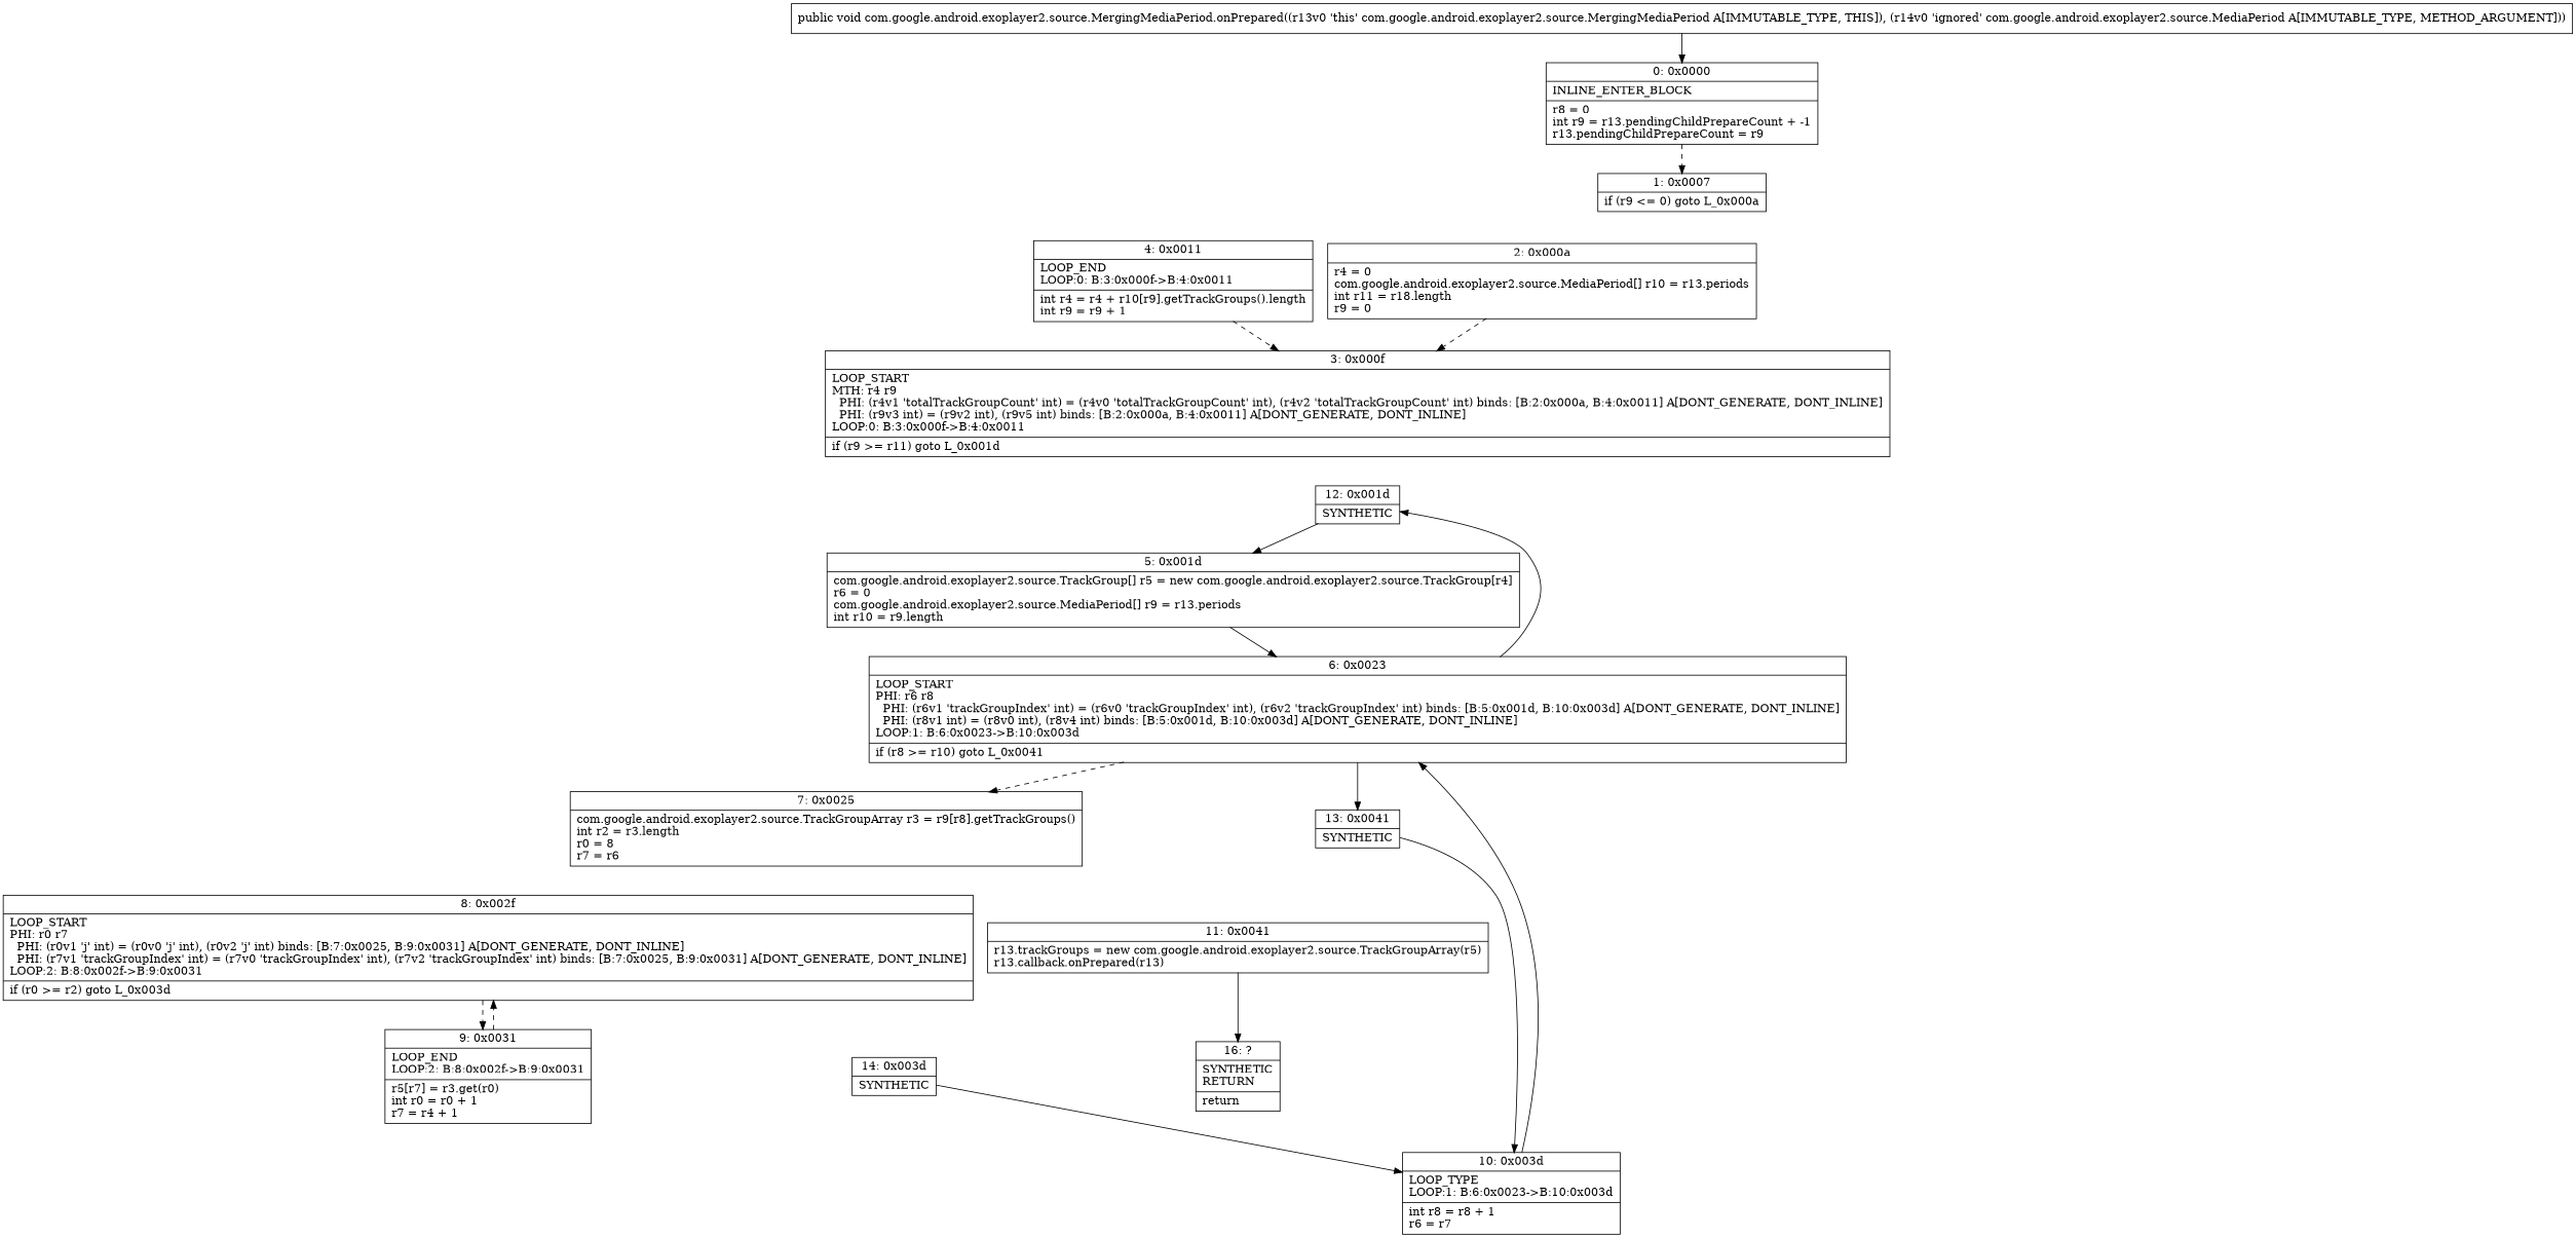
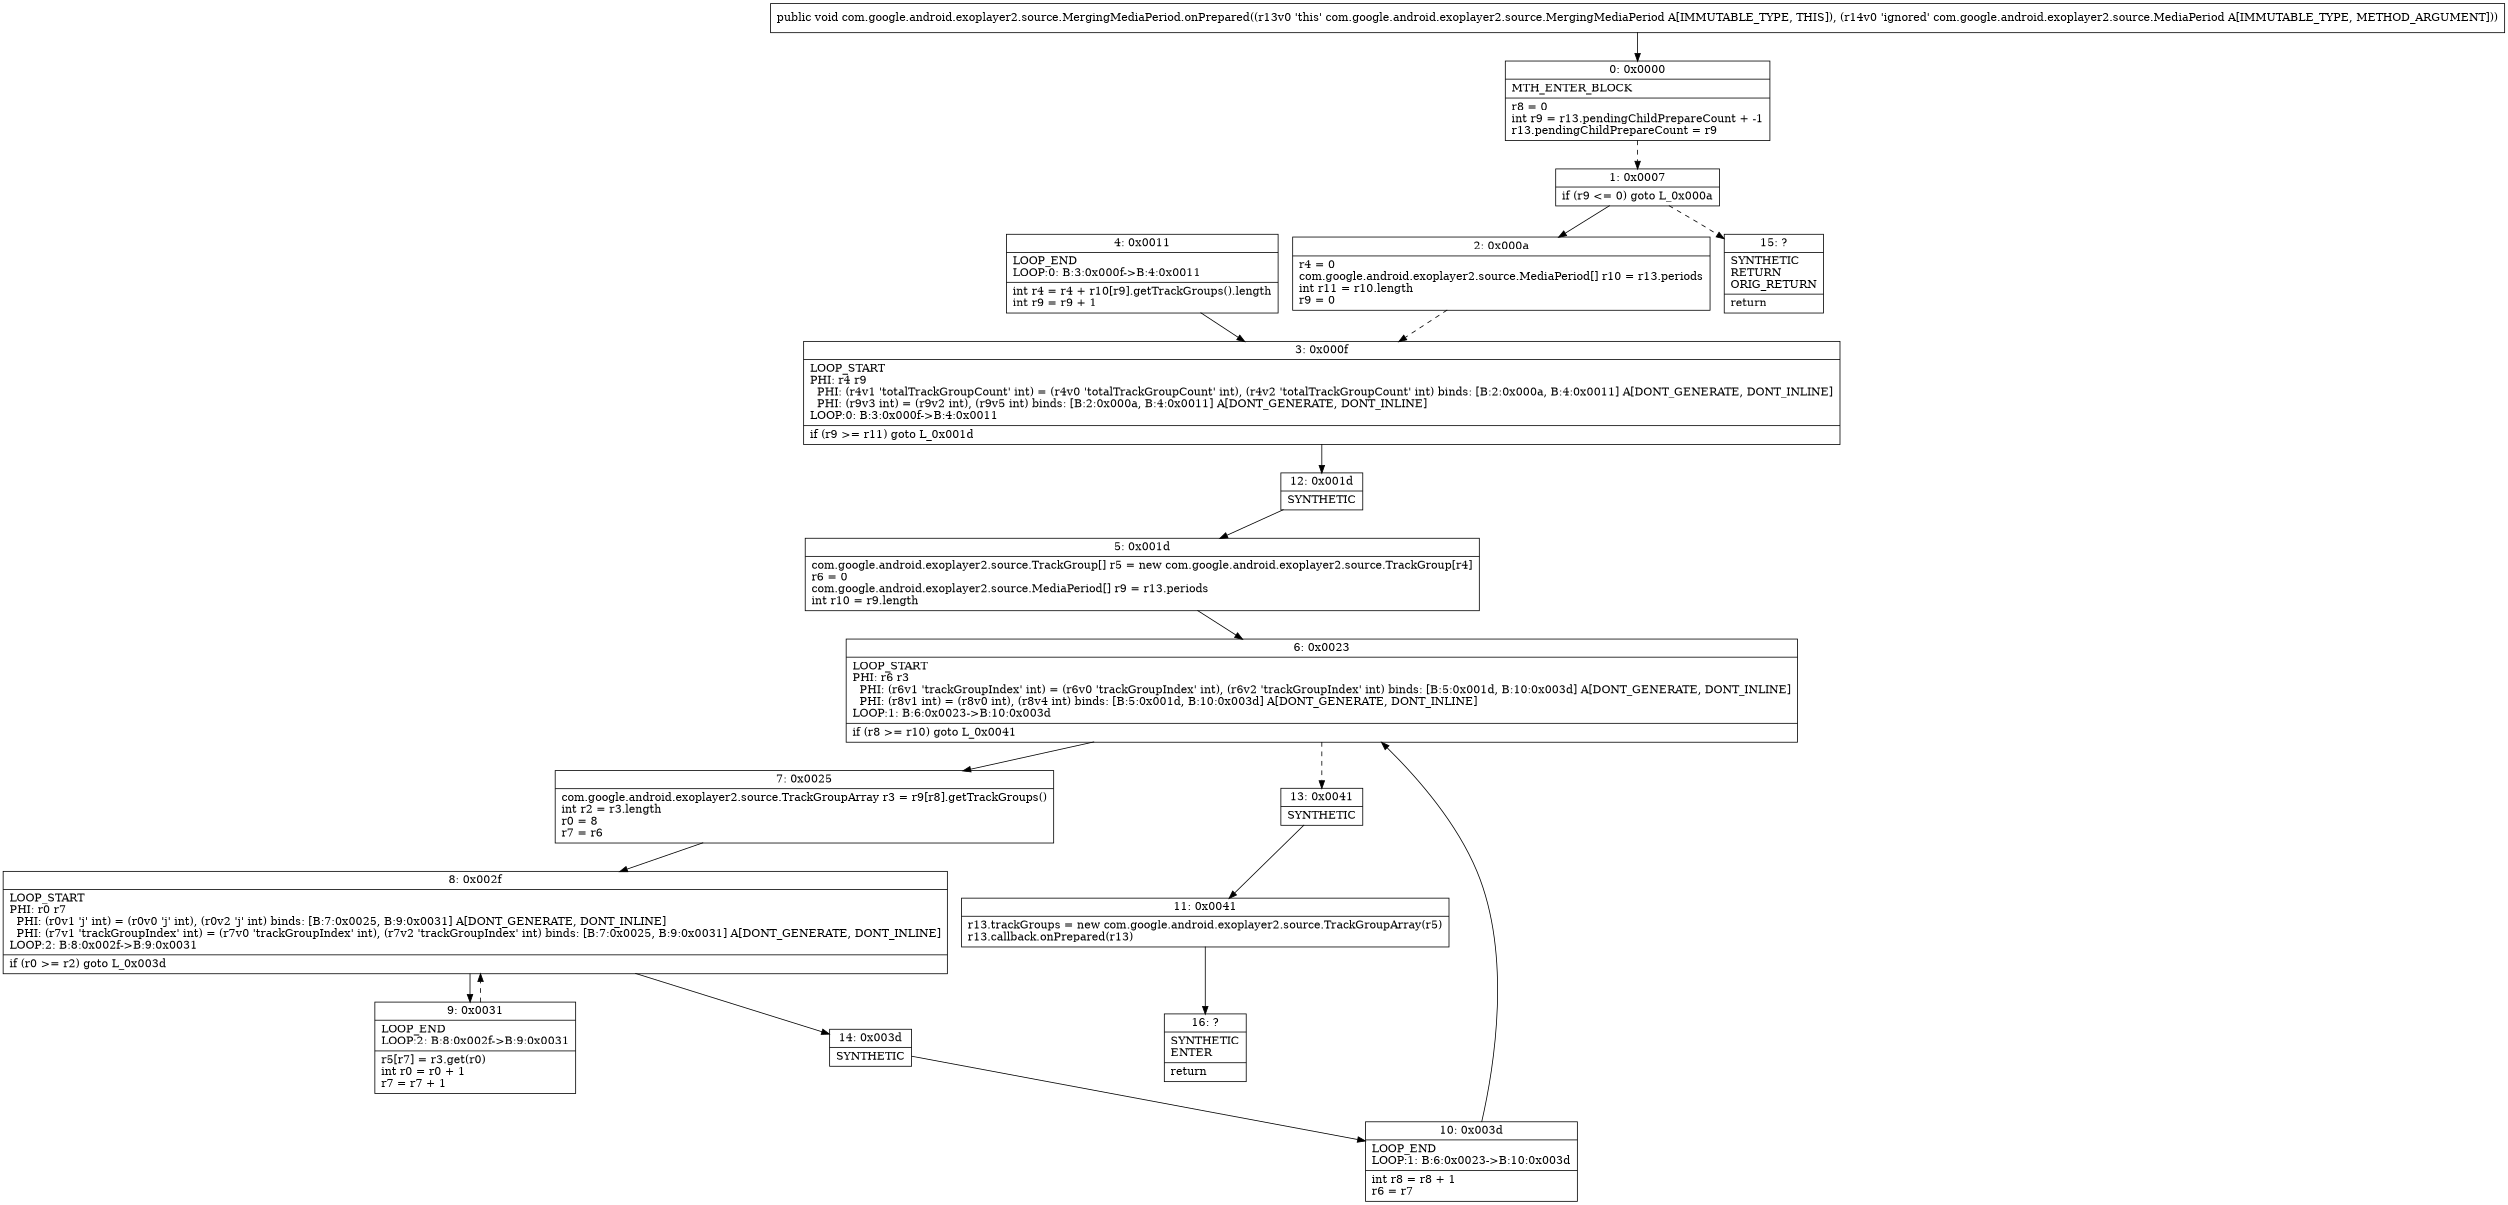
  digraph {
    node [shape=record]
-   n1 [label="{0\:\ 0x0000|INLINE_ENTER_BLOCK\l|r8 = 0\lint r9 = r13.pendingChildPrepareCount + \-1\lr13.pendingChildPrepareCount = r9\l}"]
+   n1 [label="{0\:\ 0x0000|MTH_ENTER_BLOCK\l|r8 = 0\lint r9 = r13.pendingChildPrepareCount + \-1\lr13.pendingChildPrepareCount = r9\l}"]
    n2 [label="{1\:\ 0x0007|if (r9 \<= 0) goto L_0x000a\l}"]
-   n3 [label="{2\:\ 0x000a|r4 = 0\lcom.google.android.exoplayer2.source.MediaPeriod[] r10 = r13.periods\lint r11 = r18.length\lr9 = 0\l}"]
-   n5 [label="{3\:\ 0x000f|LOOP_START\lMTH: r4 r9 \l  PHI: (r4v1 'totalTrackGroupCount' int) = (r4v0 'totalTrackGroupCount' int), (r4v2 'totalTrackGroupCount' int) binds: [B:2:0x000a, B:4:0x0011] A[DONT_GENERATE, DONT_INLINE]\l  PHI: (r9v3 int) = (r9v2 int), (r9v5 int) binds: [B:2:0x000a, B:4:0x0011] A[DONT_GENERATE, DONT_INLINE]\lLOOP:0: B:3:0x000f\-\>B:4:0x0011\l|if (r9 \>= r11) goto L_0x001d\l}"]
+   n3 [label="{2\:\ 0x000a|r4 = 0\lcom.google.android.exoplayer2.source.MediaPeriod[] r10 = r13.periods\lint r11 = r10.length\lr9 = 0\l}"]
+   n4 [label="{15\:\ ?|SYNTHETIC\lRETURN\lORIG_RETURN\l|return\l}"]
+   n5 [label="{3\:\ 0x000f|LOOP_START\lPHI: r4 r9 \l  PHI: (r4v1 'totalTrackGroupCount' int) = (r4v0 'totalTrackGroupCount' int), (r4v2 'totalTrackGroupCount' int) binds: [B:2:0x000a, B:4:0x0011] A[DONT_GENERATE, DONT_INLINE]\l  PHI: (r9v3 int) = (r9v2 int), (r9v5 int) binds: [B:2:0x000a, B:4:0x0011] A[DONT_GENERATE, DONT_INLINE]\lLOOP:0: B:3:0x000f\-\>B:4:0x0011\l|if (r9 \>= r11) goto L_0x001d\l}"]
    n6 [label="{12\:\ 0x001d|SYNTHETIC\l}"]
    n7 [label="{4\:\ 0x0011|LOOP_END\lLOOP:0: B:3:0x000f\-\>B:4:0x0011\l|int r4 = r4 + r10[r9].getTrackGroups().length\lint r9 = r9 + 1\l}"]
    n8 [label="{5\:\ 0x001d|com.google.android.exoplayer2.source.TrackGroup[] r5 = new com.google.android.exoplayer2.source.TrackGroup[r4]\lr6 = 0\lcom.google.android.exoplayer2.source.MediaPeriod[] r9 = r13.periods\lint r10 = r9.length\l}"]
-   n9 [label="{6\:\ 0x0023|LOOP_START\lPHI: r6 r8 \l  PHI: (r6v1 'trackGroupIndex' int) = (r6v0 'trackGroupIndex' int), (r6v2 'trackGroupIndex' int) binds: [B:5:0x001d, B:10:0x003d] A[DONT_GENERATE, DONT_INLINE]\l  PHI: (r8v1 int) = (r8v0 int), (r8v4 int) binds: [B:5:0x001d, B:10:0x003d] A[DONT_GENERATE, DONT_INLINE]\lLOOP:1: B:6:0x0023\-\>B:10:0x003d\l|if (r8 \>= r10) goto L_0x0041\l}"]
+   n9 [label="{6\:\ 0x0023|LOOP_START\lPHI: r6 r3 \l  PHI: (r6v1 'trackGroupIndex' int) = (r6v0 'trackGroupIndex' int), (r6v2 'trackGroupIndex' int) binds: [B:5:0x001d, B:10:0x003d] A[DONT_GENERATE, DONT_INLINE]\l  PHI: (r8v1 int) = (r8v0 int), (r8v4 int) binds: [B:5:0x001d, B:10:0x003d] A[DONT_GENERATE, DONT_INLINE]\lLOOP:1: B:6:0x0023\-\>B:10:0x003d\l|if (r8 \>= r10) goto L_0x0041\l}"]
    n10 [label="{7\:\ 0x0025|com.google.android.exoplayer2.source.TrackGroupArray r3 = r9[r8].getTrackGroups()\lint r2 = r3.length\lr0 = 8\lr7 = r6\l}"]
    n11 [label="{13\:\ 0x0041|SYNTHETIC\l}"]
    n12 [label="{8\:\ 0x002f|LOOP_START\lPHI: r0 r7 \l  PHI: (r0v1 'j' int) = (r0v0 'j' int), (r0v2 'j' int) binds: [B:7:0x0025, B:9:0x0031] A[DONT_GENERATE, DONT_INLINE]\l  PHI: (r7v1 'trackGroupIndex' int) = (r7v0 'trackGroupIndex' int), (r7v2 'trackGroupIndex' int) binds: [B:7:0x0025, B:9:0x0031] A[DONT_GENERATE, DONT_INLINE]\lLOOP:2: B:8:0x002f\-\>B:9:0x0031\l|if (r0 \>= r2) goto L_0x003d\l}"]
    n13 [label="{11\:\ 0x0041|r13.trackGroups = new com.google.android.exoplayer2.source.TrackGroupArray(r5)\lr13.callback.onPrepared(r13)\l}"]
-   n14 [label="{9\:\ 0x0031|LOOP_END\lLOOP:2: B:8:0x002f\-\>B:9:0x0031\l|r5[r7] = r3.get(r0)\lint r0 = r0 + 1\lr7 = r4 + 1\l}"]
+   n14 [label="{9\:\ 0x0031|LOOP_END\lLOOP:2: B:8:0x002f\-\>B:9:0x0031\l|r5[r7] = r3.get(r0)\lint r0 = r0 + 1\lr7 = r7 + 1\l}"]
    n15 [label="{14\:\ 0x003d|SYNTHETIC\l}"]
-   n16 [label="{10\:\ 0x003d|LOOP_TYPE\lLOOP:1: B:6:0x0023\-\>B:10:0x003d\l|int r8 = r8 + 1\lr6 = r7\l}"]
-   n17 [label="{16\:\ ?|SYNTHETIC\lRETURN\l|return\l}"]
+   n16 [label="{10\:\ 0x003d|LOOP_END\lLOOP:1: B:6:0x0023\-\>B:10:0x003d\l|int r8 = r8 + 1\lr6 = r7\l}"]
+   n17 [label="{16\:\ ?|SYNTHETIC\lENTER\l|return\l}"]
    n18 [label="{public void com.google.android.exoplayer2.source.MergingMediaPeriod.onPrepared((r13v0 'this' com.google.android.exoplayer2.source.MergingMediaPeriod A[IMMUTABLE_TYPE, THIS]), (r14v0 'ignored' com.google.android.exoplayer2.source.MediaPeriod A[IMMUTABLE_TYPE, METHOD_ARGUMENT])) }"]
    n1 -> n2 [style=dashed]
+   n2 -> n3
+   n2 -> n4 [style=dashed]
    n3 -> n5 [style=dashed]
-   n9 -> n6
+   n5 -> n6
    n6 -> n8
-   n7 -> n5 [style=dashed]
+   n7 -> n5
    n8 -> n9
-   n9 -> n10 [style=dashed]
-   n9 -> n11
-   n11 -> n16
-   n12 -> n14 [style=dashed]
+   n9 -> n10 [style=solid]
+   n9 -> n11 [style=dashed]
+   n10 -> n12
+   n11 -> n13
+   n12 -> n14 [style=solid]
+   n12 -> n15
    n13 -> n17
    n14 -> n12 [style=dashed]
    n15 -> n16
    n16 -> n9
    n18 -> n1
  }
